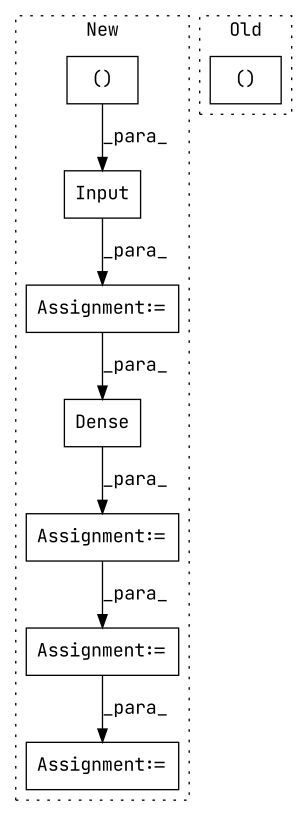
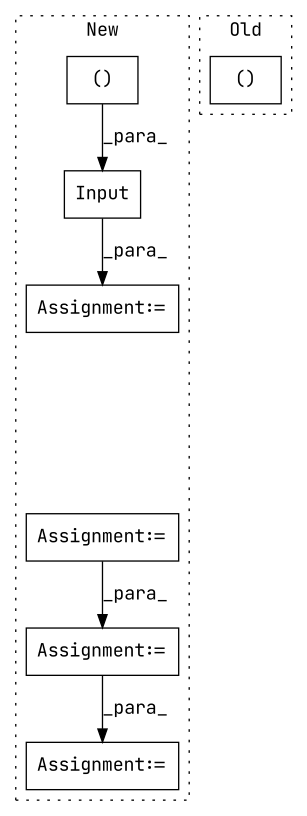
  digraph {
    fontname="JetBrains Mono"
    node [a=7 l=1 shape=box fontname="JetBrains Mono"]
    edge [fontname="JetBrains Mono"]
-   n1 [a=32 l="6,1" label=Dense s="7859,7871"]
    n2 [a=106 l=36 label="()" s=6945]
    n3 [a=32 l="11,2" label=Input s="6934,6981"]
    n4 [label="Assignment:=" s=7914]
    n5 [label="Assignment:=" s=7661]
    n6 [label="Assignment:=" s=7884]
    n7 [label="Assignment:=" s=7858]
    n8 [a=106 l=15 label="()" s=7437]
    subgraph cluster_1 {
      label=New
      style=dotted
-     n1
      n2
      n3
      n4
      n5
      n6
      n7
    }
    subgraph cluster_2 {
      label=Old
      style=dotted
      n8
    }
-   n1 -> n7 [label=_para_]
    n2 -> n3 [label=_para_]
    n3 -> n5 [label=_para_]
-   n5 -> n1 [label=_para_]
    n6 -> n4 [label=_para_]
    n7 -> n6 [label=_para_]
  }
